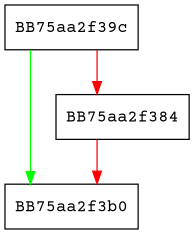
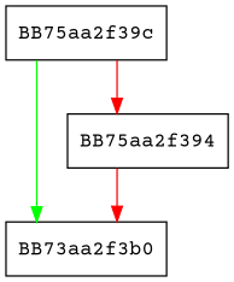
  digraph {
    fontname="Courier Prime"
    splines=ortho
    node [fontname="Courier Prime" shape=box]
    edge [color=red fontname="Courier Prime"]
    n1 [label=BB75aa2f39c]
-   BB75aa2f3b0
-   BB75aa2f394 [label=BB75aa2f384]
+   BB75aa2f3b0 [label=BB73aa2f3b0]
+   BB75aa2f394
    n1 -> BB75aa2f3b0 [color=green]
    n1 -> BB75aa2f394
    BB75aa2f394 -> BB75aa2f3b0
  }
